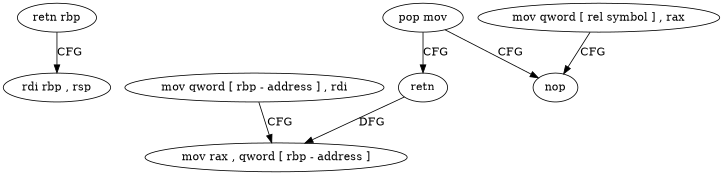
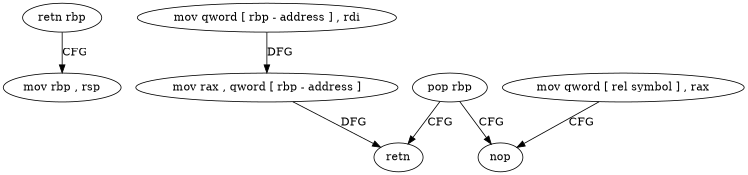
  digraph {
    n1 [label="retn rbp"]
-   n2 [label="rdi rbp , rsp"]
+   n2 [label="mov rbp , rsp"]
    n3 [label="mov qword [ rbp - address ] , rdi"]
    n4 [label="mov rax , qword [ rbp - address ]"]
    n5 [label=retn]
    n6 [label="mov qword [ rel symbol ] , rax"]
    n7 [label=nop]
-   n8 [label="pop mov"]
+   n8 [label="pop rbp"]
    n1 -> n2 [label=CFG]
-   n3 -> n4 [label=CFG]
-   n5 -> n4 [label=DFG]
+   n3 -> n4 [label=DFG]
+   n4 -> n5 [label=DFG]
    n6 -> n7 [label=CFG]
    n8 -> n5 [label=CFG]
    n8 -> n7 [label=CFG]
  }
